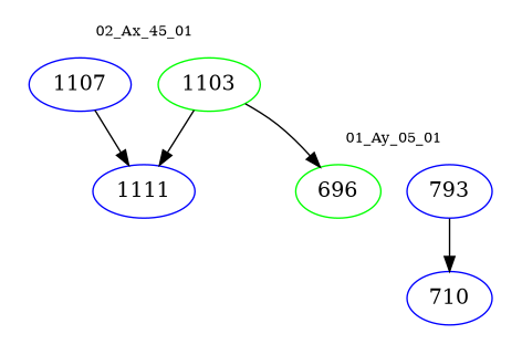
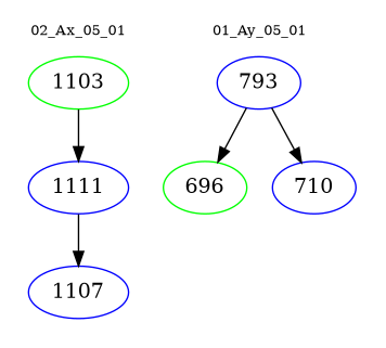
  digraph {
    node [color=blue]
    edge [color=black]
    n1 [label=1111]
    n2 [color=green label=1103]
    n3 [label=1107]
    n4 [label=793]
    n5 [color=green label=696]
    n6 [label=710]
    subgraph cluster_1 {
      color=white
      fontsize=10
-     label="02_Ax_45_01"
+     label="02_Ax_05_01"
      n1
      n2
      n3
    }
    subgraph cluster_2 {
      color=white
      fontsize=10
      label="01_Ay_05_01"
      n4
      n5
      n6
    }
-   n3 -> n1
+   n1 -> n3
    n2 -> n1
-   n2 -> n5
+   n4 -> n5
    n4 -> n6
  }
